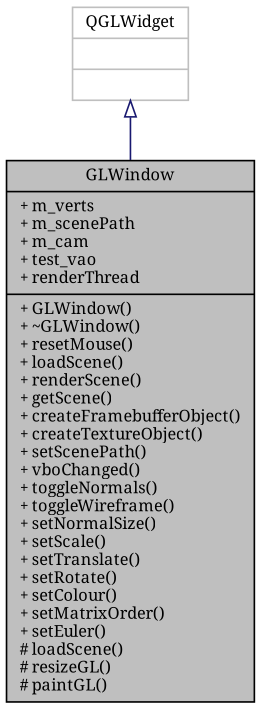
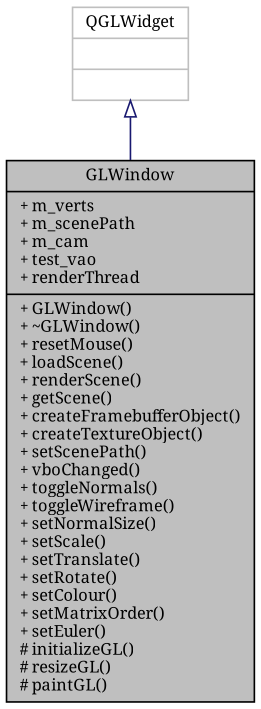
  digraph {
    fontname="Noto Serif"
    node [fontname="Noto Serif" fontsize=10 shape=record style=filled]
-   n1 [color=black fillcolor=grey75 fontcolor=black height=0.2 label="{GLWindow\n|+ m_verts\l+ m_scenePath\l+ m_cam\l+ test_vao\l+ renderThread\l|+ GLWindow()\l+ ~GLWindow()\l+ resetMouse()\l+ loadScene()\l+ renderScene()\l+ getScene()\l+ createFramebufferObject()\l+ createTextureObject()\l+ setScenePath()\l+ vboChanged()\l+ toggleNormals()\l+ toggleWireframe()\l+ setNormalSize()\l+ setScale()\l+ setTranslate()\l+ setRotate()\l+ setColour()\l+ setMatrixOrder()\l+ setEuler()\l# loadScene()\l# resizeGL()\l# paintGL()\l}" width=0.4]
+   n1 [color=black fillcolor=grey75 fontcolor=black height=0.2 label="{GLWindow\n|+ m_verts\l+ m_scenePath\l+ m_cam\l+ test_vao\l+ renderThread\l|+ GLWindow()\l+ ~GLWindow()\l+ resetMouse()\l+ loadScene()\l+ renderScene()\l+ getScene()\l+ createFramebufferObject()\l+ createTextureObject()\l+ setScenePath()\l+ vboChanged()\l+ toggleNormals()\l+ toggleWireframe()\l+ setNormalSize()\l+ setScale()\l+ setTranslate()\l+ setRotate()\l+ setColour()\l+ setMatrixOrder()\l+ setEuler()\l# initializeGL()\l# resizeGL()\l# paintGL()\l}" width=0.4]
    n2 [color=grey75 fillcolor=white height=0.2 label="{QGLWidget\n||}" width=0.4]
    n2 -> n1 [arrowtail=onormal color=midnightblue dir=back fontname="Noto Serif" fontsize=10 labelfontname=FreeSans labelfontsize=10 style=solid]
  }
